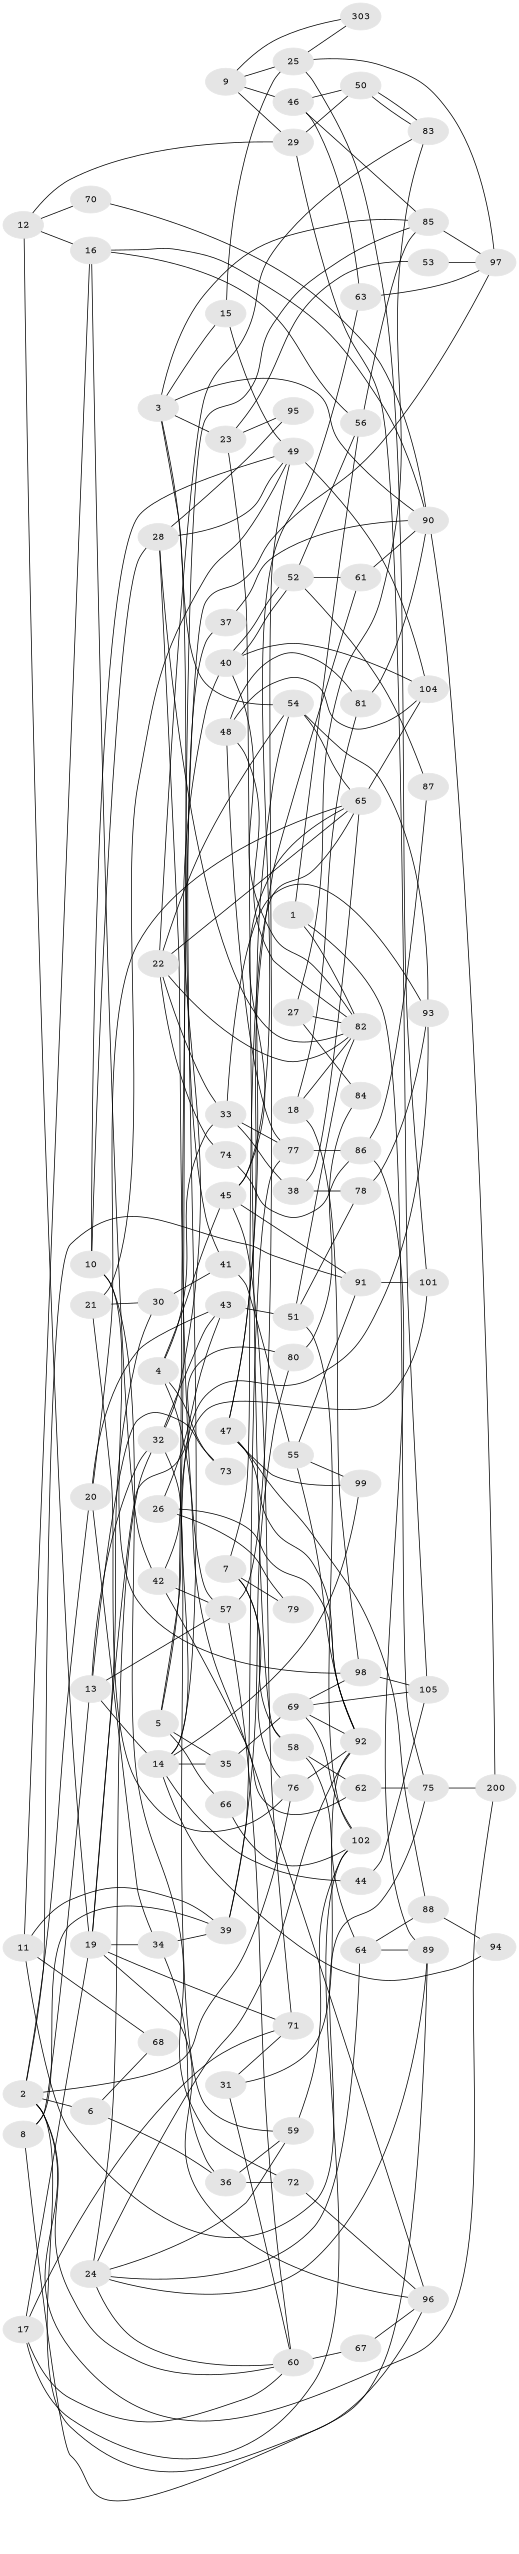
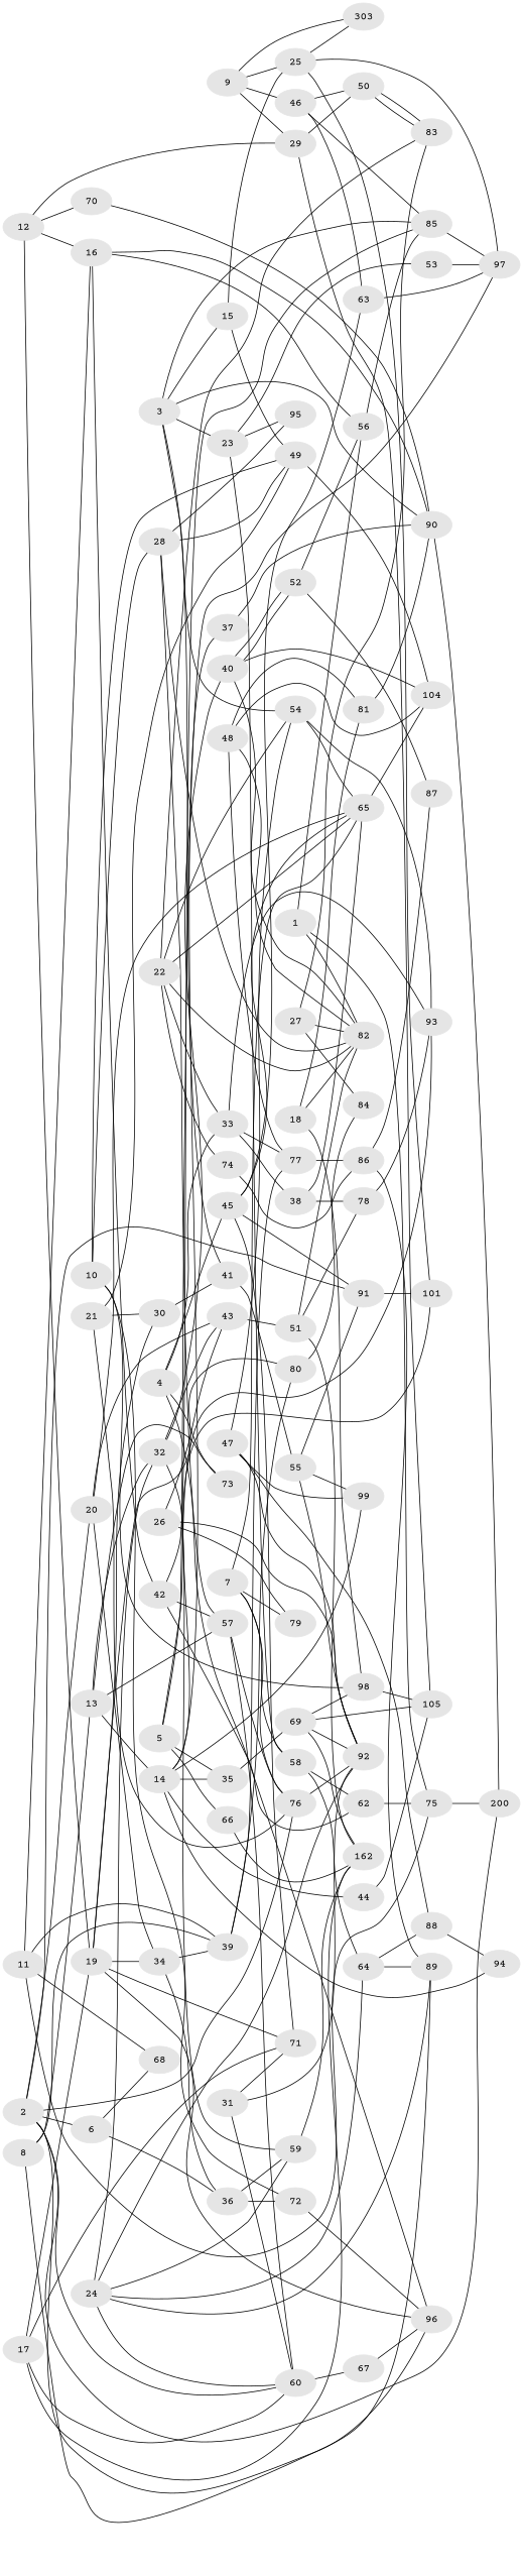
  graph {
    fontname="Courier Prime"
    rankdir=LR
    node [color=gray90 fontname="Courier Prime" style=filled]
    edge [fontname="Courier Prime"]
    1
    56
    75
    82
    85
    n6 [label=200]
    2
    6
    20
    60
    76
    91
    96
    36
    68
    65
    34
    43
    67
    92
    101
    3
    15
    23
    41
    54
    90
    25
    49
    58
    53
    95
    55
    93
    97
    4
    33
    45
    73
    38
    77
    71
    63
    5
    35
    66
    69
-   102
+   102 [label=162]
    72
    59
    7
    79
    64
    62
    104
    8
    13
    39
    89
    14
    32
    57
    80
    9
    29
    46
    n67 [label=303]
    50
    105
    10
    28
    98
    11
    16
    42
    12
    19
    70
    30
    37
    44
    94
    99
    40
    17
    18
    81
    84
    51
    21
    22
    74
    83
    86
    24
    88
    26
    27
    31
    52
    78
-   61
    87
    47
    48
    1 -- 56
    1 -- 75
    1 -- 82
    56 -- 85
    75 -- n6
    85 -- 97
    2 -- n6
    2 -- 6
    2 -- 20
    2 -- 60
    2 -- 76
    2 -- 91
    2 -- 96
    6 -- 36
    6 -- 68
    20 -- 65
    20 -- 34
    20 -- 43
    60 -- 67
    76 -- 92
    91 -- 101
    36 -- 72
    36 -- 59
    65 -- 104
    34 -- 36
    34 -- 39
    43 -- 51
    67 -- 96
    3 -- 85
    3 -- 15
    3 -- 23
    3 -- 41
    3 -- 54
    3 -- 90
    15 -- 25
    15 -- 49
    23 -- 58
    23 -- 53
    23 -- 95
    41 -- 55
    54 -- 65
    54 -- 93
    90 -- n6
    25 -- 101
    25 -- 97
    25 -- n67
    49 -- 104
    58 -- 64
    58 -- 62
    53 -- 97
    55 -- 91
    55 -- 92
    55 -- 99
    4 -- 96
    4 -- 33
    4 -- 45
    4 -- 73
    33 -- 93
    33 -- 38
    33 -- 77
    45 -- 91
    45 -- 65
    45 -- 71
    45 -- 63
    38 -- 65
    38 -- 78
    77 -- 86
    63 -- 97
    5 -- 93
    5 -- 97
    5 -- 35
    5 -- 66
    35 -- 69
    66 -- 102
    69 -- 92
    69 -- 102
    69 -- 105
    69 -- 98
    72 -- 96
    59 -- 102
    7 -- 76
    7 -- 65
    7 -- 58
    7 -- 79
    64 -- 89
    64 -- 88
    62 -- 75
    8 -- 13
    8 -- 39
    8 -- 89
    13 -- 73
    13 -- 14
    13 -- 32
    13 -- 57
    39 -- 77
    39 -- 80
    14 -- 101
    14 -- 35
    14 -- 37
    14 -- 44
    14 -- 94
    14 -- 99
    32 -- 43
    32 -- 59
    32 -- 40
    57 -- 60
-   57 -- 49
+   57 -- 76
    80 -- 84
    9 -- 25
    9 -- 29
    9 -- 46
    9 -- n67
    29 -- 50
    29 -- 105
    46 -- 85
    46 -- 63
    46 -- 50
    50 -- 83
    50 -- 83
    10 -- 49
    10 -- 72
    10 -- 28
    10 -- 98
    28 -- 82
    28 -- 49
    28 -- 95
    28 -- 57
    98 -- 105
    11 -- 75
    11 -- 68
    11 -- 39
    11 -- 16
    16 -- 56
    16 -- 90
    16 -- 42
    42 -- 85
    42 -- 62
    42 -- 57
    12 -- 29
    12 -- 16
    12 -- 19
    12 -- 70
    19 -- 96
    19 -- 34
    19 -- 71
    19 -- 80
    19 -- 30
    70 -- 90
    30 -- 41
    37 -- 90
    44 -- 105
    40 -- 82
    40 -- 104
    40 -- 52
    40 -- 52
    17 -- 60
    17 -- 71
    17 -- 102
    17 -- 19
    18 -- 82
    18 -- 98
    18 -- 81
    81 -- 90
    51 -- 82
    51 -- 102
    51 -- 78
    21 -- 76
    21 -- 49
    21 -- 30
    22 -- 82
    22 -- 65
    22 -- 54
    22 -- 33
    22 -- 74
    22 -- 83
    74 -- 86
    86 -- 89
    86 -- 87
    24 -- 60
    24 -- 92
    24 -- 59
    24 -- 64
    24 -- 89
    24 -- 32
    88 -- 94
    26 -- 43
    26 -- 92
    26 -- 79
    27 -- 82
    27 -- 84
    27 -- 83
    31 -- 60
    31 -- 92
    31 -- 71
    52 -- 56
-   52 -- 61
    52 -- 87
    78 -- 93
-   61 -- 90
    47 -- 92
    47 -- 54
    47 -- 99
    47 -- 88
-   47 -- 61
    48 -- 82
    48 -- 77
    48 -- 104
    48 -- 81
  }
